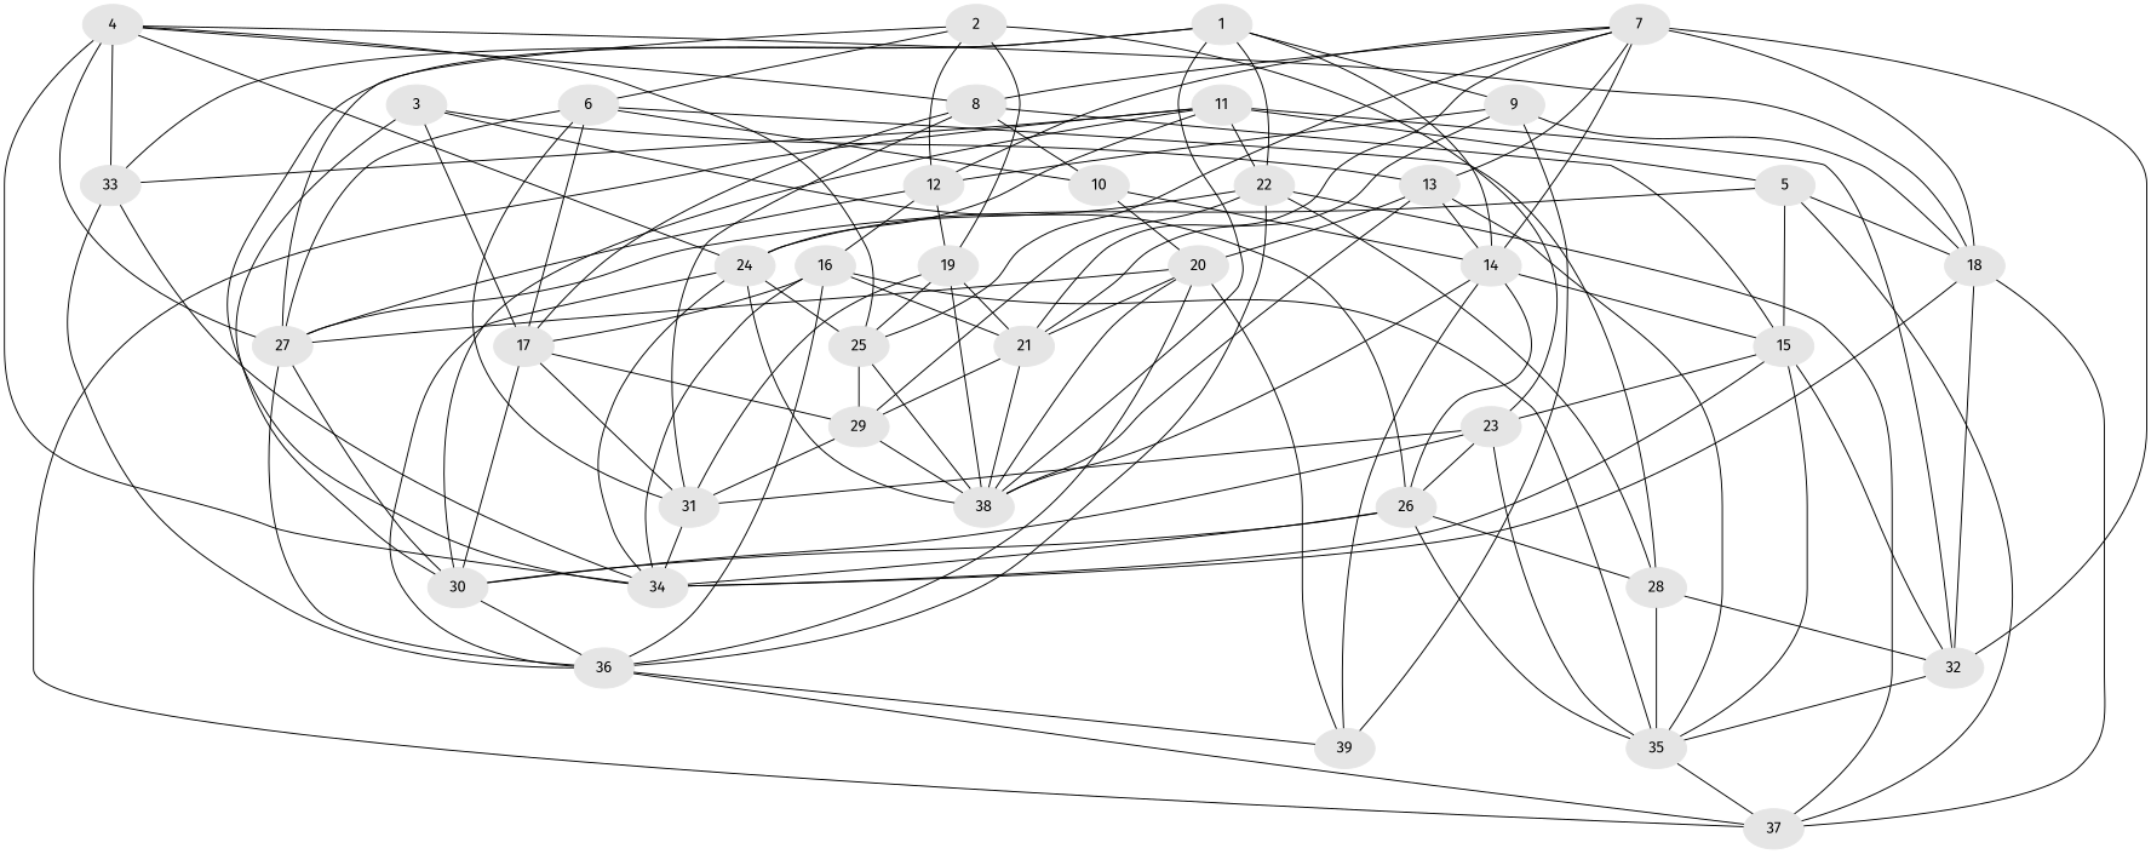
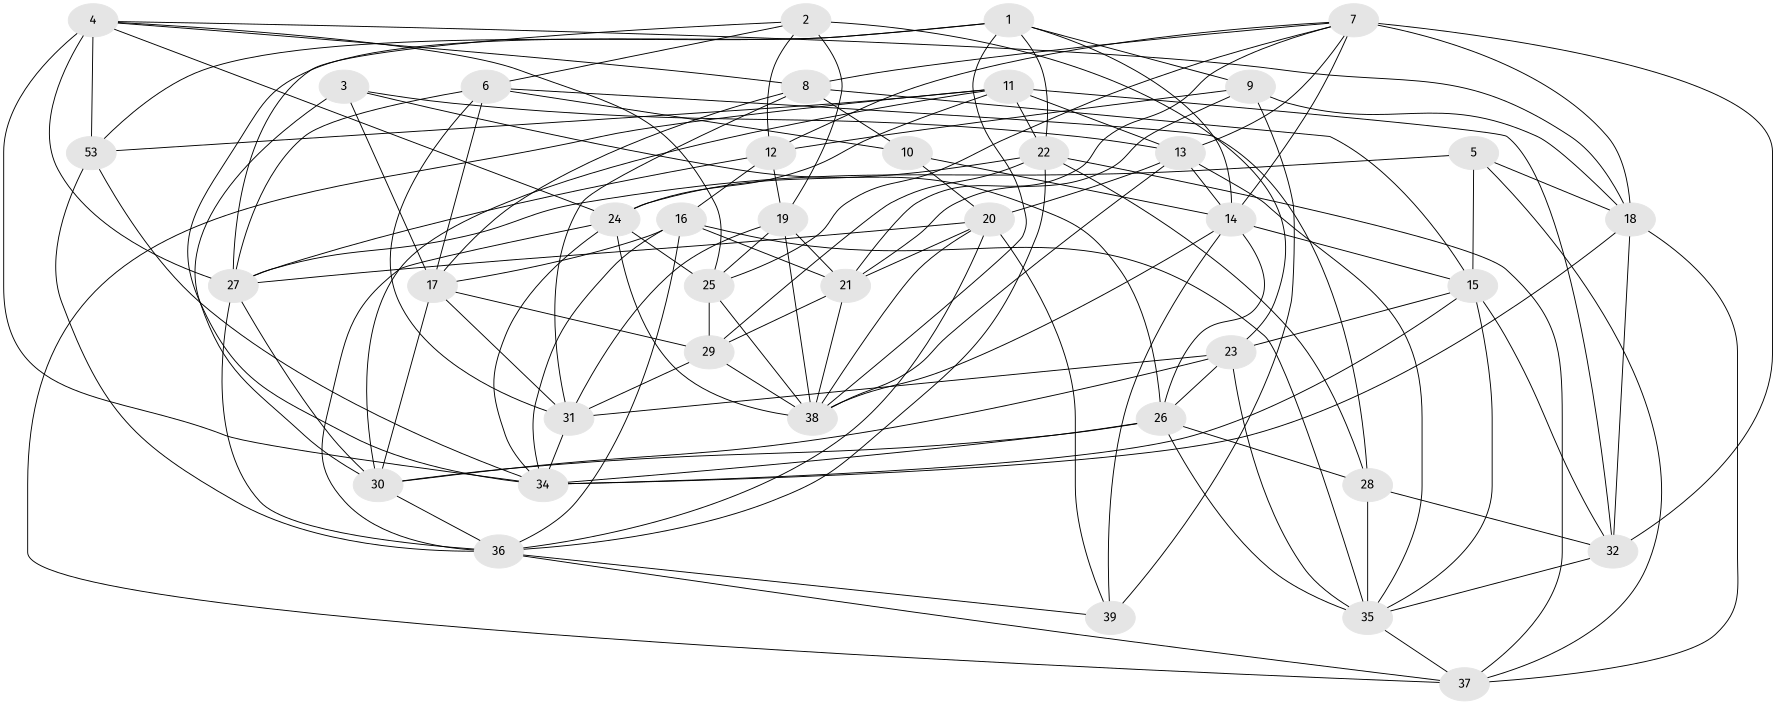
  graph {
    fontname="Fira Sans"
    node [color=gray90 fontname="Fira Sans" style=filled]
    edge [fontname="Fira Sans" weight=1.0]
    1
    9
    14
    22
-   33
+   33 [label=53]
    34
    38
    12
    18
    21
    39
    26
    15
    24
    37
    28
    36
    29
    2
    6
    19
    23
    27
    17
    10
    31
    16
    25
    30
    35
    3
    13
    20
    4
    8
    32
    5
    7
    11
    1 -- 9
    1 -- 14
    1 -- 22
    1 -- 33
    1 -- 34
    1 -- 38
    9 -- 12 [weight=3.0]
    9 -- 18
    9 -- 21 [weight=2.0]
    9 -- 39 [weight=3.0]
    14 -- 38
    14 -- 39 [weight=2.0]
    14 -- 26
    14 -- 15
    22 -- 24
    22 -- 37
    22 -- 28 [weight=3.0]
    22 -- 36
    22 -- 29
    33 -- 34
    33 -- 36
    12 -- 19
    12 -- 27
    12 -- 16
    18 -- 34
    18 -- 37
    18 -- 32
    21 -- 38
    21 -- 29
    26 -- 34 [weight=2.0]
    26 -- 28
    26 -- 30
    26 -- 35
    15 -- 34
    15 -- 23
    15 -- 35
    15 -- 32
    24 -- 34
    24 -- 38 [weight=2.0]
    24 -- 36
    24 -- 25
    28 -- 35 [weight=2.0]
    28 -- 32
    36 -- 39
    36 -- 37
    29 -- 38
    29 -- 31
    2 -- 12
    2 -- 6
    2 -- 19
    2 -- 23 [weight=2.0]
    2 -- 27
    6 -- 28
    6 -- 27
    6 -- 17
    6 -- 10
    6 -- 31
    19 -- 38
    19 -- 21 [weight=2.0]
    19 -- 31 [weight=2.0]
    19 -- 25 [weight=3.0]
    23 -- 26
    23 -- 31
    23 -- 30
    23 -- 35
    27 -- 36
    27 -- 30
    17 -- 29
    17 -- 31
    17 -- 30 [weight=2.0]
    10 -- 14 [weight=2.0]
    10 -- 20 [weight=3.0]
    31 -- 34
    16 -- 34
    16 -- 21 [weight=2.0]
    16 -- 36
    16 -- 17
    16 -- 35 [weight=2.0]
    25 -- 38
    25 -- 29
    30 -- 36 [weight=2.0]
    35 -- 37
    3 -- 26
    3 -- 17
    3 -- 30
    3 -- 13
    13 -- 14
    13 -- 38
    13 -- 35
    13 -- 20
    20 -- 38
    20 -- 21
    20 -- 39 [weight=2.0]
    20 -- 36
    20 -- 27
    4 -- 33
    4 -- 34
    4 -- 18
    4 -- 24
    4 -- 27 [weight=2.0]
    4 -- 25
    4 -- 8
    8 -- 15 [weight=2.0]
    8 -- 17
    8 -- 10 [weight=2.0]
    8 -- 31
    32 -- 35
    5 -- 18
    5 -- 15
    5 -- 37
    5 -- 27
    7 -- 14
    7 -- 12
    7 -- 18 [weight=3.0]
    7 -- 21
    7 -- 25
    7 -- 13
    7 -- 8
    7 -- 32
    11 -- 22 [weight=2.0]
    11 -- 33
    11 -- 24
    11 -- 37
    11 -- 30 [weight=2.0]
-   11 -- 5 [weight=2.0]
+   11 -- 13 [weight=2.0]
    11 -- 32
  }
